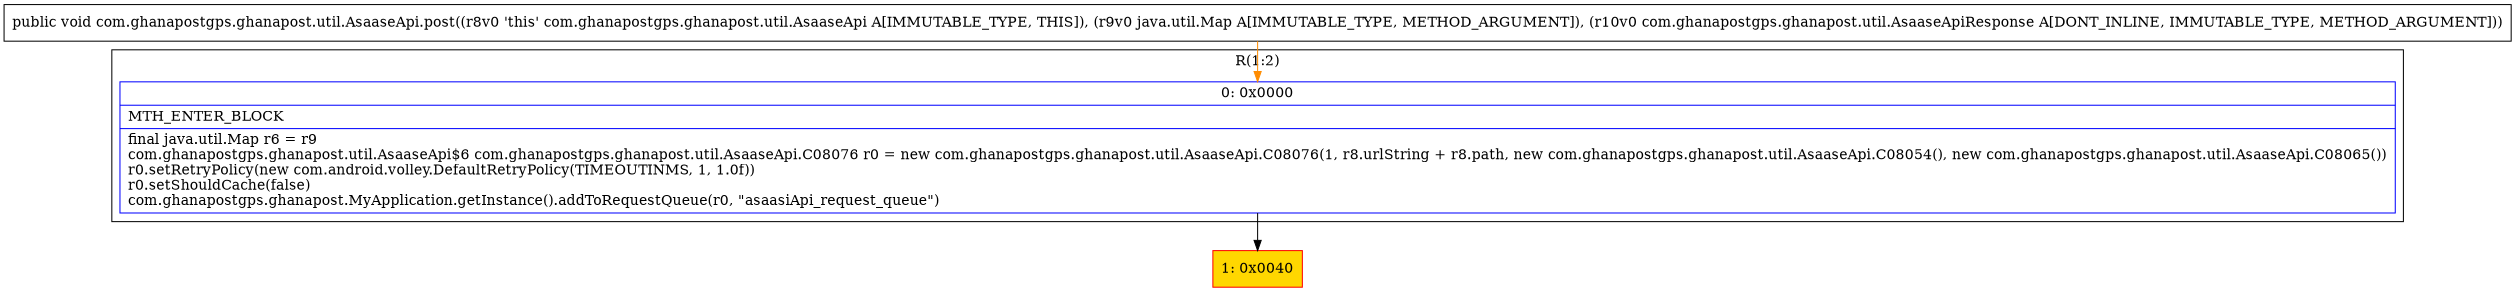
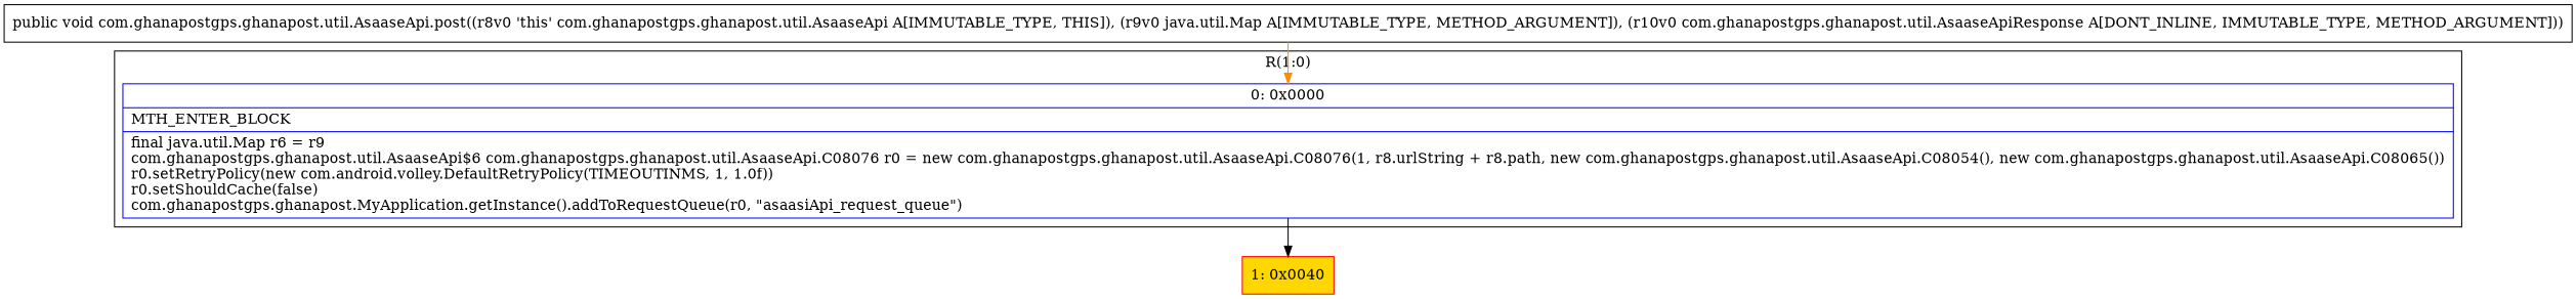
  digraph {
    node [shape=record style=filled fillcolor=white]
    n1 [color=blue label="{0\:\ 0x0000|MTH_ENTER_BLOCK\l|final java.util.Map r6 = r9\lcom.ghanapostgps.ghanapost.util.AsaaseApi$6 com.ghanapostgps.ghanapost.util.AsaaseApi.C08076 r0 = new com.ghanapostgps.ghanapost.util.AsaaseApi.C08076(1, r8.urlString + r8.path, new com.ghanapostgps.ghanapost.util.AsaaseApi.C08054(), new com.ghanapostgps.ghanapost.util.AsaaseApi.C08065())\lr0.setRetryPolicy(new com.android.volley.DefaultRetryPolicy(TIMEOUTINMS, 1, 1.0f))\lr0.setShouldCache(false)\lcom.ghanapostgps.ghanapost.MyApplication.getInstance().addToRequestQueue(r0, \"asaasiApi_request_queue\")\l}"]
    n2 [color=red label="{1\:\ 0x0040}" fillcolor=gold]
    n3 [label="{public void com.ghanapostgps.ghanapost.util.AsaaseApi.post((r8v0 'this' com.ghanapostgps.ghanapost.util.AsaaseApi A[IMMUTABLE_TYPE, THIS]), (r9v0 java.util.Map A[IMMUTABLE_TYPE, METHOD_ARGUMENT]), (r10v0 com.ghanapostgps.ghanapost.util.AsaaseApiResponse A[DONT_INLINE, IMMUTABLE_TYPE, METHOD_ARGUMENT])) }"]
    subgraph cluster_1 {
-     label="R(1:2)"
+     label="R(1:0)"
      n1
    }
    n1 -> n2 [color=black]
    n3 -> n1 [color=darkorange]
  }
